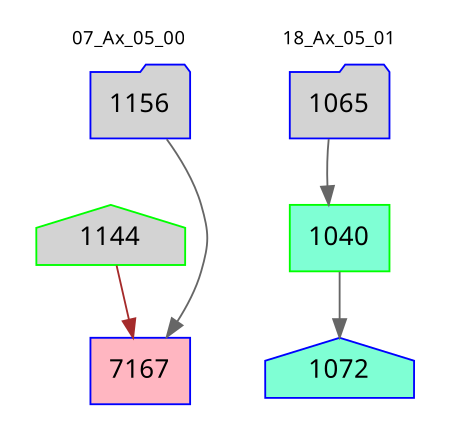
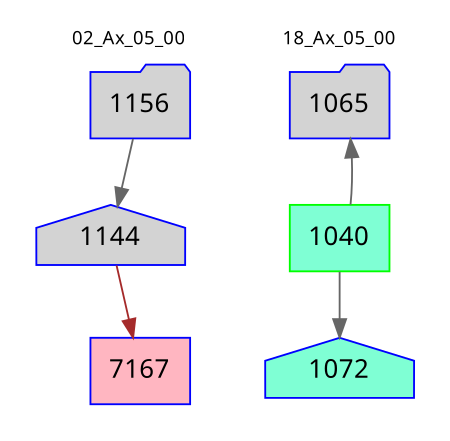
  digraph {
    fontname="Noto Sans"
    node [color=blue fillcolor=lightgrey fontname="Noto Sans" shape=folder style=filled]
    edge [color=gray40 fontname="Noto Sans"]
    n1 [label=1156]
-   n2 [color=green label=1144 shape=house]
+   n2 [label=1144 shape=house]
    n3 [fillcolor=lightpink label=7167 shape=box]
    n4 [label=1065]
    n5 [color=green fillcolor=aquamarine label=1040 shape=box]
    n6 [fillcolor=aquamarine label=1072 shape=house]
    subgraph cluster_1 {
      color=white
      fontsize=10
-     label="07_Ax_05_00"
+     label="02_Ax_05_00"
      n1
      n2
      n3
    }
    subgraph cluster_2 {
      color=white
      fontsize=10
-     label="18_Ax_05_01"
+     label="18_Ax_05_00"
      n4
      n5
      n6
    }
-   n1 -> n3
+   n1 -> n2
    n2 -> n3 [color=brown]
-   n4 -> n5
+   n5 -> n4
    n5 -> n6
  }
